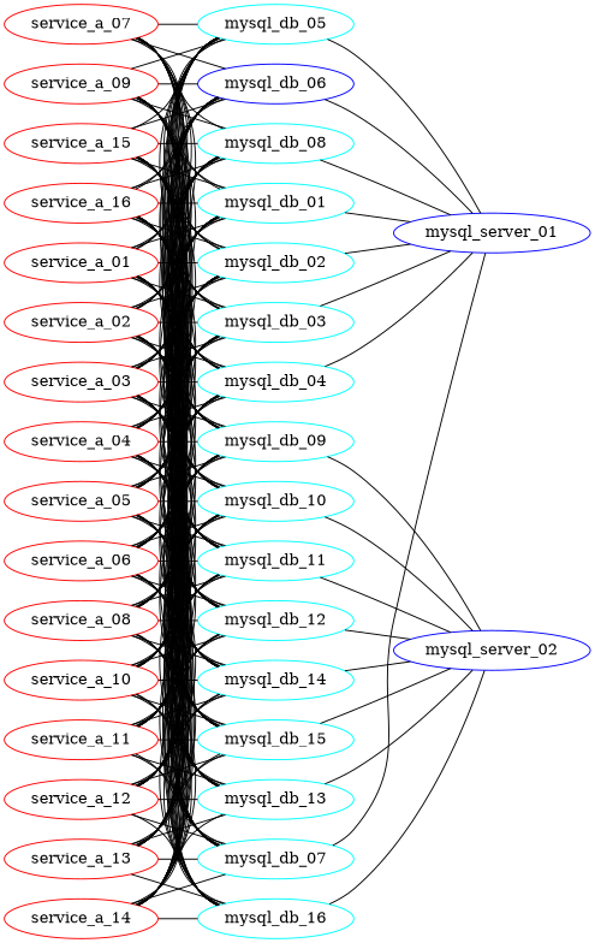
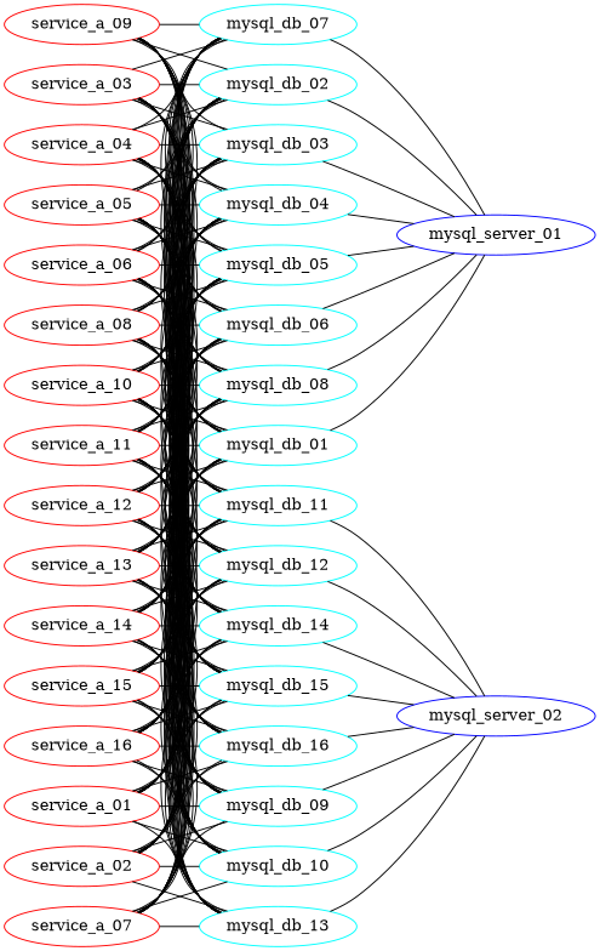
  graph {
    rankdir=LR
    node [color=cyan]
    mysql_db_01
    service_a_01 [color=red]
    mysql_db_02
    mysql_db_03
    mysql_db_04
    mysql_db_05
-   mysql_db_06 [color=blue]
+   mysql_db_06
    mysql_db_07
    mysql_db_08
    mysql_db_09
    mysql_db_10
    mysql_db_11
    mysql_db_12
    mysql_db_13
    mysql_db_14
    mysql_db_15
    mysql_db_16
    mysql_server_01 [color=blue]
    mysql_server_02 [color=blue]
    service_a_02 [color=red]
    service_a_03 [color=red]
    service_a_04 [color=red]
    service_a_05 [color=red]
    service_a_06 [color=red]
    service_a_07 [color=red]
    service_a_08 [color=red]
    service_a_09 [color=red]
    service_a_10 [color=red]
    service_a_11 [color=red]
    service_a_12 [color=red]
    service_a_13 [color=red]
    service_a_14 [color=red]
    service_a_15 [color=red]
    service_a_16 [color=red]
    mysql_db_01 -- mysql_server_01
    service_a_01 -- mysql_db_01
    service_a_01 -- mysql_db_02
    service_a_01 -- mysql_db_03
    service_a_01 -- mysql_db_04
    service_a_01 -- mysql_db_05
    service_a_01 -- mysql_db_06
    service_a_01 -- mysql_db_07
    service_a_01 -- mysql_db_08
    service_a_01 -- mysql_db_09
    service_a_01 -- mysql_db_10
    service_a_01 -- mysql_db_11
    service_a_01 -- mysql_db_12
    service_a_01 -- mysql_db_13
    service_a_01 -- mysql_db_14
    service_a_01 -- mysql_db_15
    service_a_01 -- mysql_db_16
    mysql_db_02 -- mysql_server_01
    mysql_db_03 -- mysql_server_01
    mysql_db_04 -- mysql_server_01
    mysql_db_05 -- mysql_server_01
    mysql_db_06 -- mysql_server_01
    mysql_db_07 -- mysql_server_01
    mysql_db_08 -- mysql_server_01
    mysql_db_09 -- mysql_server_02
    mysql_db_10 -- mysql_server_02
    mysql_db_11 -- mysql_server_02
    mysql_db_12 -- mysql_server_02
    mysql_db_13 -- mysql_server_02
    mysql_db_14 -- mysql_server_02
    mysql_db_15 -- mysql_server_02
    mysql_db_16 -- mysql_server_02
    service_a_02 -- mysql_db_01
    service_a_02 -- mysql_db_02
    service_a_02 -- mysql_db_03
    service_a_02 -- mysql_db_04
    service_a_02 -- mysql_db_05
    service_a_02 -- mysql_db_06
    service_a_02 -- mysql_db_07
    service_a_02 -- mysql_db_08
    service_a_02 -- mysql_db_09
    service_a_02 -- mysql_db_10
    service_a_02 -- mysql_db_11
    service_a_02 -- mysql_db_12
    service_a_02 -- mysql_db_13
    service_a_02 -- mysql_db_14
    service_a_02 -- mysql_db_15
    service_a_02 -- mysql_db_16
    service_a_03 -- mysql_db_01
    service_a_03 -- mysql_db_02
    service_a_03 -- mysql_db_03
    service_a_03 -- mysql_db_04
    service_a_03 -- mysql_db_05
    service_a_03 -- mysql_db_06
    service_a_03 -- mysql_db_07
    service_a_03 -- mysql_db_08
    service_a_03 -- mysql_db_09
    service_a_03 -- mysql_db_10
    service_a_03 -- mysql_db_11
    service_a_03 -- mysql_db_12
    service_a_03 -- mysql_db_13
    service_a_03 -- mysql_db_14
    service_a_03 -- mysql_db_15
    service_a_03 -- mysql_db_16
    service_a_04 -- mysql_db_01
    service_a_04 -- mysql_db_02
    service_a_04 -- mysql_db_03
    service_a_04 -- mysql_db_04
    service_a_04 -- mysql_db_05
    service_a_04 -- mysql_db_06
    service_a_04 -- mysql_db_07
    service_a_04 -- mysql_db_08
    service_a_04 -- mysql_db_09
    service_a_04 -- mysql_db_10
    service_a_04 -- mysql_db_11
    service_a_04 -- mysql_db_12
    service_a_04 -- mysql_db_13
    service_a_04 -- mysql_db_14
    service_a_04 -- mysql_db_15
    service_a_04 -- mysql_db_16
    service_a_05 -- mysql_db_01
    service_a_05 -- mysql_db_02
    service_a_05 -- mysql_db_03
    service_a_05 -- mysql_db_04
    service_a_05 -- mysql_db_05
    service_a_05 -- mysql_db_06
    service_a_05 -- mysql_db_07
    service_a_05 -- mysql_db_08
    service_a_05 -- mysql_db_09
    service_a_05 -- mysql_db_10
    service_a_05 -- mysql_db_11
    service_a_05 -- mysql_db_12
    service_a_05 -- mysql_db_13
    service_a_05 -- mysql_db_14
    service_a_05 -- mysql_db_15
    service_a_05 -- mysql_db_16
    service_a_06 -- mysql_db_01
    service_a_06 -- mysql_db_02
    service_a_06 -- mysql_db_03
    service_a_06 -- mysql_db_04
    service_a_06 -- mysql_db_05
    service_a_06 -- mysql_db_06
    service_a_06 -- mysql_db_07
    service_a_06 -- mysql_db_08
    service_a_06 -- mysql_db_09
    service_a_06 -- mysql_db_10
    service_a_06 -- mysql_db_11
    service_a_06 -- mysql_db_12
    service_a_06 -- mysql_db_13
    service_a_06 -- mysql_db_14
    service_a_06 -- mysql_db_15
    service_a_06 -- mysql_db_16
    service_a_07 -- mysql_db_01
    service_a_07 -- mysql_db_02
    service_a_07 -- mysql_db_03
    service_a_07 -- mysql_db_04
    service_a_07 -- mysql_db_05
    service_a_07 -- mysql_db_06
    service_a_07 -- mysql_db_08
    service_a_07 -- mysql_db_09
    service_a_07 -- mysql_db_10
    service_a_07 -- mysql_db_11
    service_a_07 -- mysql_db_12
    service_a_07 -- mysql_db_13
    service_a_07 -- mysql_db_14
    service_a_07 -- mysql_db_15
+   service_a_07 -- mysql_db_16
    service_a_08 -- mysql_db_01
    service_a_08 -- mysql_db_02
    service_a_08 -- mysql_db_03
    service_a_08 -- mysql_db_04
    service_a_08 -- mysql_db_05
    service_a_08 -- mysql_db_06
    service_a_08 -- mysql_db_07
    service_a_08 -- mysql_db_08
    service_a_08 -- mysql_db_09
    service_a_08 -- mysql_db_10
    service_a_08 -- mysql_db_11
    service_a_08 -- mysql_db_12
    service_a_08 -- mysql_db_13
    service_a_08 -- mysql_db_14
    service_a_08 -- mysql_db_15
    service_a_08 -- mysql_db_16
    service_a_09 -- mysql_db_01
    service_a_09 -- mysql_db_02
    service_a_09 -- mysql_db_03
    service_a_09 -- mysql_db_04
    service_a_09 -- mysql_db_05
    service_a_09 -- mysql_db_06
    service_a_09 -- mysql_db_07
    service_a_09 -- mysql_db_08
    service_a_09 -- mysql_db_09
    service_a_09 -- mysql_db_10
    service_a_09 -- mysql_db_11
    service_a_09 -- mysql_db_12
    service_a_09 -- mysql_db_14
    service_a_09 -- mysql_db_15
    service_a_09 -- mysql_db_16
    service_a_10 -- mysql_db_01
    service_a_10 -- mysql_db_02
    service_a_10 -- mysql_db_03
    service_a_10 -- mysql_db_04
    service_a_10 -- mysql_db_05
    service_a_10 -- mysql_db_06
    service_a_10 -- mysql_db_07
    service_a_10 -- mysql_db_08
    service_a_10 -- mysql_db_09
    service_a_10 -- mysql_db_10
    service_a_10 -- mysql_db_11
    service_a_10 -- mysql_db_12
    service_a_10 -- mysql_db_13
    service_a_10 -- mysql_db_14
    service_a_10 -- mysql_db_15
    service_a_10 -- mysql_db_16
    service_a_11 -- mysql_db_01
    service_a_11 -- mysql_db_02
    service_a_11 -- mysql_db_03
    service_a_11 -- mysql_db_04
    service_a_11 -- mysql_db_05
    service_a_11 -- mysql_db_06
    service_a_11 -- mysql_db_07
    service_a_11 -- mysql_db_08
    service_a_11 -- mysql_db_09
    service_a_11 -- mysql_db_10
    service_a_11 -- mysql_db_11
    service_a_11 -- mysql_db_12
    service_a_11 -- mysql_db_13
    service_a_11 -- mysql_db_14
    service_a_11 -- mysql_db_15
    service_a_11 -- mysql_db_16
    service_a_12 -- mysql_db_01
    service_a_12 -- mysql_db_02
    service_a_12 -- mysql_db_03
    service_a_12 -- mysql_db_04
    service_a_12 -- mysql_db_05
    service_a_12 -- mysql_db_06
    service_a_12 -- mysql_db_07
    service_a_12 -- mysql_db_08
    service_a_12 -- mysql_db_09
    service_a_12 -- mysql_db_10
    service_a_12 -- mysql_db_11
    service_a_12 -- mysql_db_12
    service_a_12 -- mysql_db_13
    service_a_12 -- mysql_db_14
    service_a_12 -- mysql_db_15
    service_a_12 -- mysql_db_16
    service_a_13 -- mysql_db_01
    service_a_13 -- mysql_db_02
    service_a_13 -- mysql_db_03
    service_a_13 -- mysql_db_04
    service_a_13 -- mysql_db_05
    service_a_13 -- mysql_db_06
    service_a_13 -- mysql_db_07
    service_a_13 -- mysql_db_08
    service_a_13 -- mysql_db_09
    service_a_13 -- mysql_db_10
    service_a_13 -- mysql_db_11
    service_a_13 -- mysql_db_12
    service_a_13 -- mysql_db_13
    service_a_13 -- mysql_db_14
    service_a_13 -- mysql_db_15
    service_a_13 -- mysql_db_16
    service_a_14 -- mysql_db_01
    service_a_14 -- mysql_db_02
    service_a_14 -- mysql_db_03
    service_a_14 -- mysql_db_04
    service_a_14 -- mysql_db_05
    service_a_14 -- mysql_db_06
    service_a_14 -- mysql_db_07
    service_a_14 -- mysql_db_08
    service_a_14 -- mysql_db_09
    service_a_14 -- mysql_db_10
    service_a_14 -- mysql_db_11
    service_a_14 -- mysql_db_12
    service_a_14 -- mysql_db_13
    service_a_14 -- mysql_db_14
    service_a_14 -- mysql_db_15
    service_a_14 -- mysql_db_16
    service_a_15 -- mysql_db_01
    service_a_15 -- mysql_db_02
    service_a_15 -- mysql_db_03
    service_a_15 -- mysql_db_04
    service_a_15 -- mysql_db_05
    service_a_15 -- mysql_db_06
    service_a_15 -- mysql_db_07
    service_a_15 -- mysql_db_08
    service_a_15 -- mysql_db_09
    service_a_15 -- mysql_db_10
    service_a_15 -- mysql_db_11
    service_a_15 -- mysql_db_12
    service_a_15 -- mysql_db_13
    service_a_15 -- mysql_db_14
    service_a_15 -- mysql_db_15
    service_a_15 -- mysql_db_16
    service_a_16 -- mysql_db_01
    service_a_16 -- mysql_db_02
    service_a_16 -- mysql_db_03
    service_a_16 -- mysql_db_04
    service_a_16 -- mysql_db_05
    service_a_16 -- mysql_db_06
    service_a_16 -- mysql_db_07
    service_a_16 -- mysql_db_08
    service_a_16 -- mysql_db_09
    service_a_16 -- mysql_db_10
    service_a_16 -- mysql_db_11
    service_a_16 -- mysql_db_12
    service_a_16 -- mysql_db_13
    service_a_16 -- mysql_db_14
    service_a_16 -- mysql_db_15
    service_a_16 -- mysql_db_16
  }
